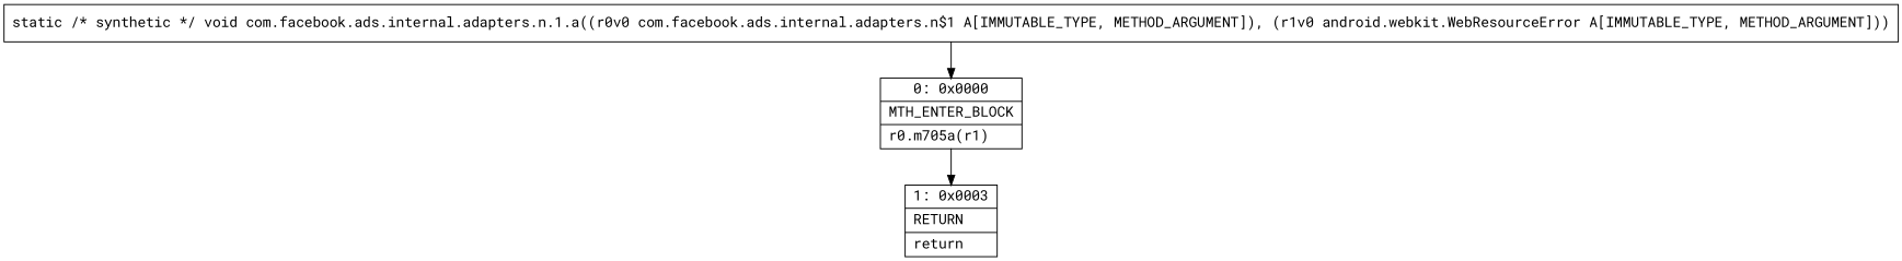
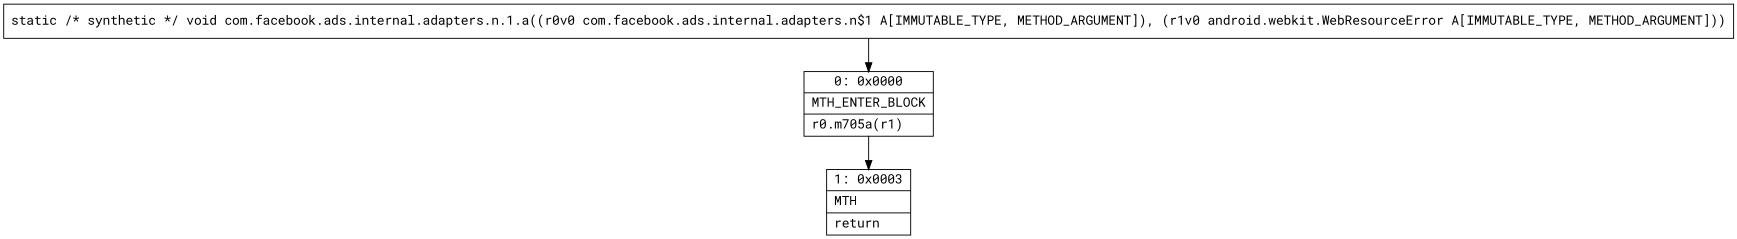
  digraph {
    fontname="Roboto Mono"
    node [shape=record fontname="Roboto Mono"]
    edge [fontname="Roboto Mono"]
    n1 [label="{0\:\ 0x0000|MTH_ENTER_BLOCK\l|r0.m705a(r1)\l}"]
-   n2 [label="{1\:\ 0x0003|RETURN\l|return\l}"]
+   n2 [label="{1\:\ 0x0003|MTH\l|return\l}"]
    n3 [label="{static \/* synthetic *\/ void com.facebook.ads.internal.adapters.n.1.a((r0v0 com.facebook.ads.internal.adapters.n$1 A[IMMUTABLE_TYPE, METHOD_ARGUMENT]), (r1v0 android.webkit.WebResourceError A[IMMUTABLE_TYPE, METHOD_ARGUMENT])) }"]
    n1 -> n2
    n3 -> n1
  }
